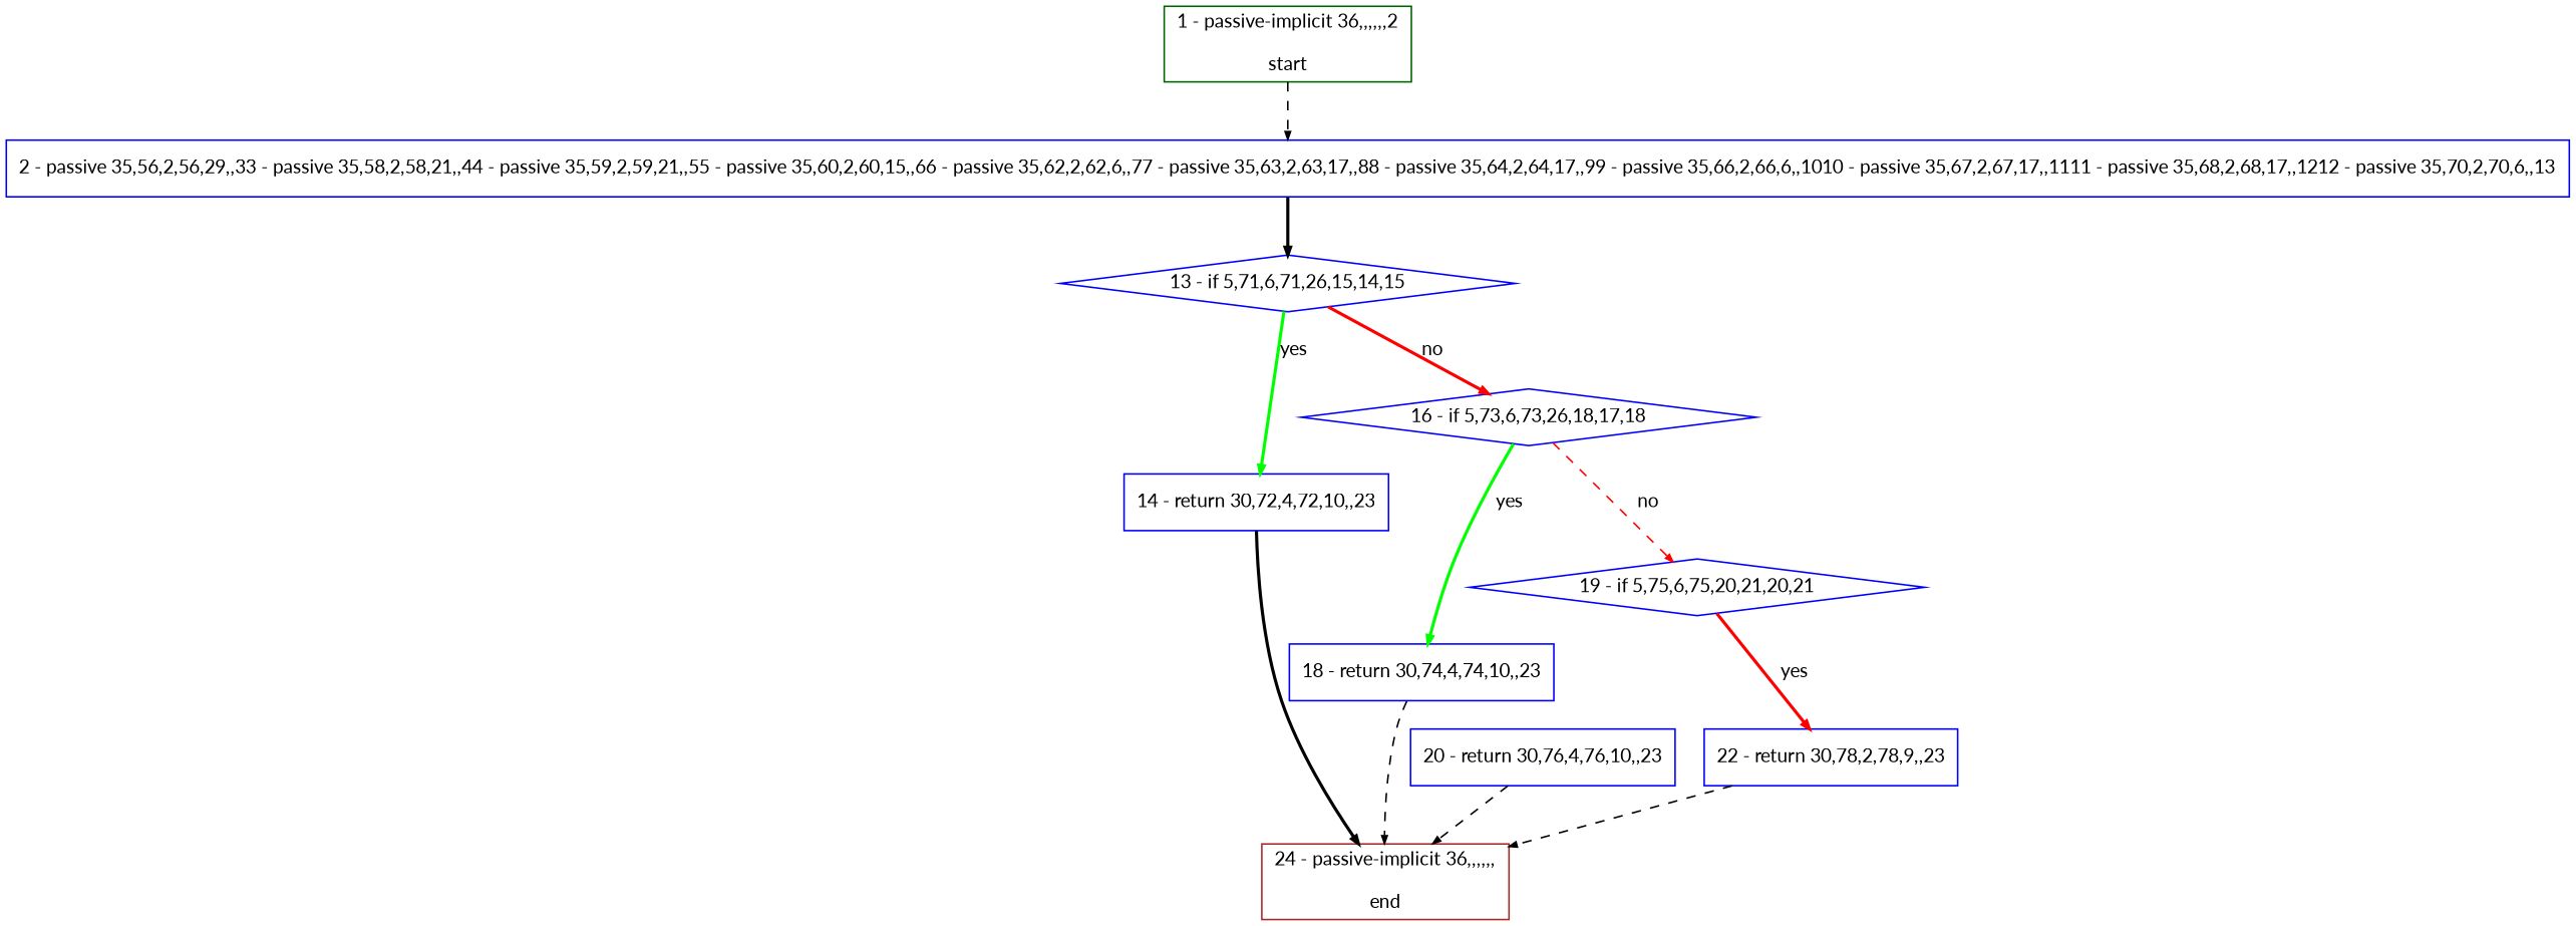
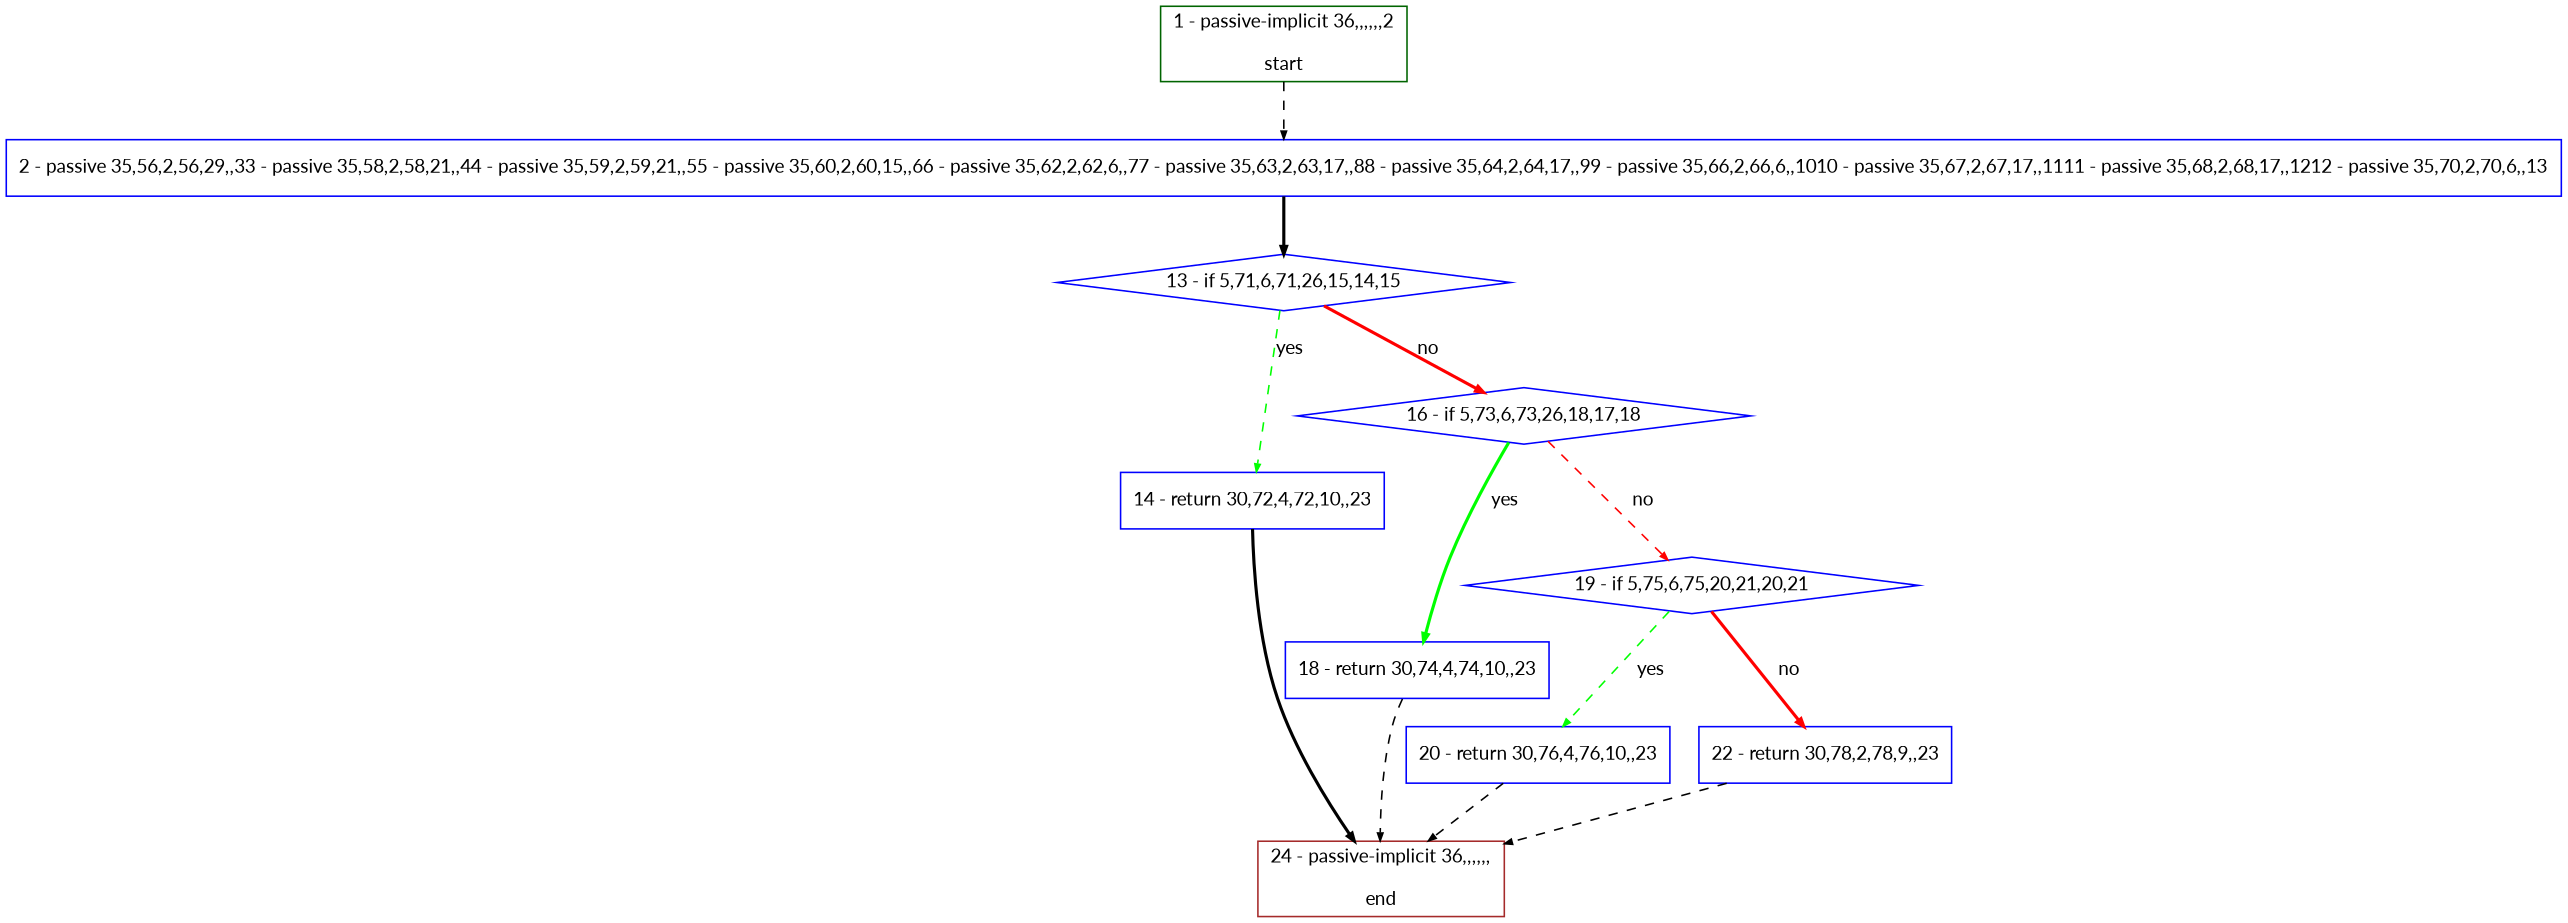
  digraph {
    bgcolor=white
    compound=true
    fillcolor="#FFFFCC"
    fontname=Lato
    fontsize=12
    pack=true
    packmode=clust
    style="rounded,filled"
    node [color="#0000ff" compound=true fillcolor="#ffffff" fixedsize=false fontname=Lato fontsize=12 node_initialized=no shape=box style=filled]
    edge [arrowhead=normal arrowsize=0.5 arrowtail=none color="#000000" compound=true dir=forward fontcolor=black fontname=Lato fontsize=12 style=bold]
    n1 [label="2 - passive 35,56,2,56,29,,33 - passive 35,58,2,58,21,,44 - passive 35,59,2,59,21,,55 - passive 35,60,2,60,15,,66 - passive 35,62,2,62,6,,77 - passive 35,63,2,63,17,,88 - passive 35,64,2,64,17,,99 - passive 35,66,2,66,6,,1010 - passive 35,67,2,67,17,,1111 - passive 35,68,2,68,17,,1212 - passive 35,70,2,70,6,,13"]
    n2 [label="13 - if 5,71,6,71,26,15,14,15" shape=diamond]
    n3 [label="14 - return 30,72,4,72,10,,23"]
    n4 [label="16 - if 5,73,6,73,26,18,17,18" shape=diamond]
    n5 [color="#006400" label="1 - passive-implicit 36,,,,,,2\n\nstart"]
    n6 [color="#a52a2a" label="24 - passive-implicit 36,,,,,,\n\nend"]
    n7 [label="18 - return 30,74,4,74,10,,23"]
    n8 [label="19 - if 5,75,6,75,20,21,20,21" shape=diamond]
    n9 [label="20 - return 30,76,4,76,10,,23"]
    n10 [label="22 - return 30,78,2,78,9,,23"]
    n1 -> n2
-   n2 -> n3 [color="#00ff00" label=yes]
+   n2 -> n3 [color="#00ff00" label=yes style=dashed]
    n2 -> n4 [color="#ff0000" label=no]
    n3 -> n6
    n4 -> n7 [color="#00ff00" label=yes]
    n4 -> n8 [color="#ff0000" label=no style=dashed]
    n5 -> n1 [style=dashed]
    n7 -> n6 [style=dashed]
-   n8 -> n10 [color="#ff0000" label=yes]
+   n8 -> n9 [color="#00ff00" label=yes style=dashed]
+   n8 -> n10 [color="#ff0000" label=no]
    n9 -> n6 [style=dashed]
    n10 -> n6 [style=dashed]
  }
